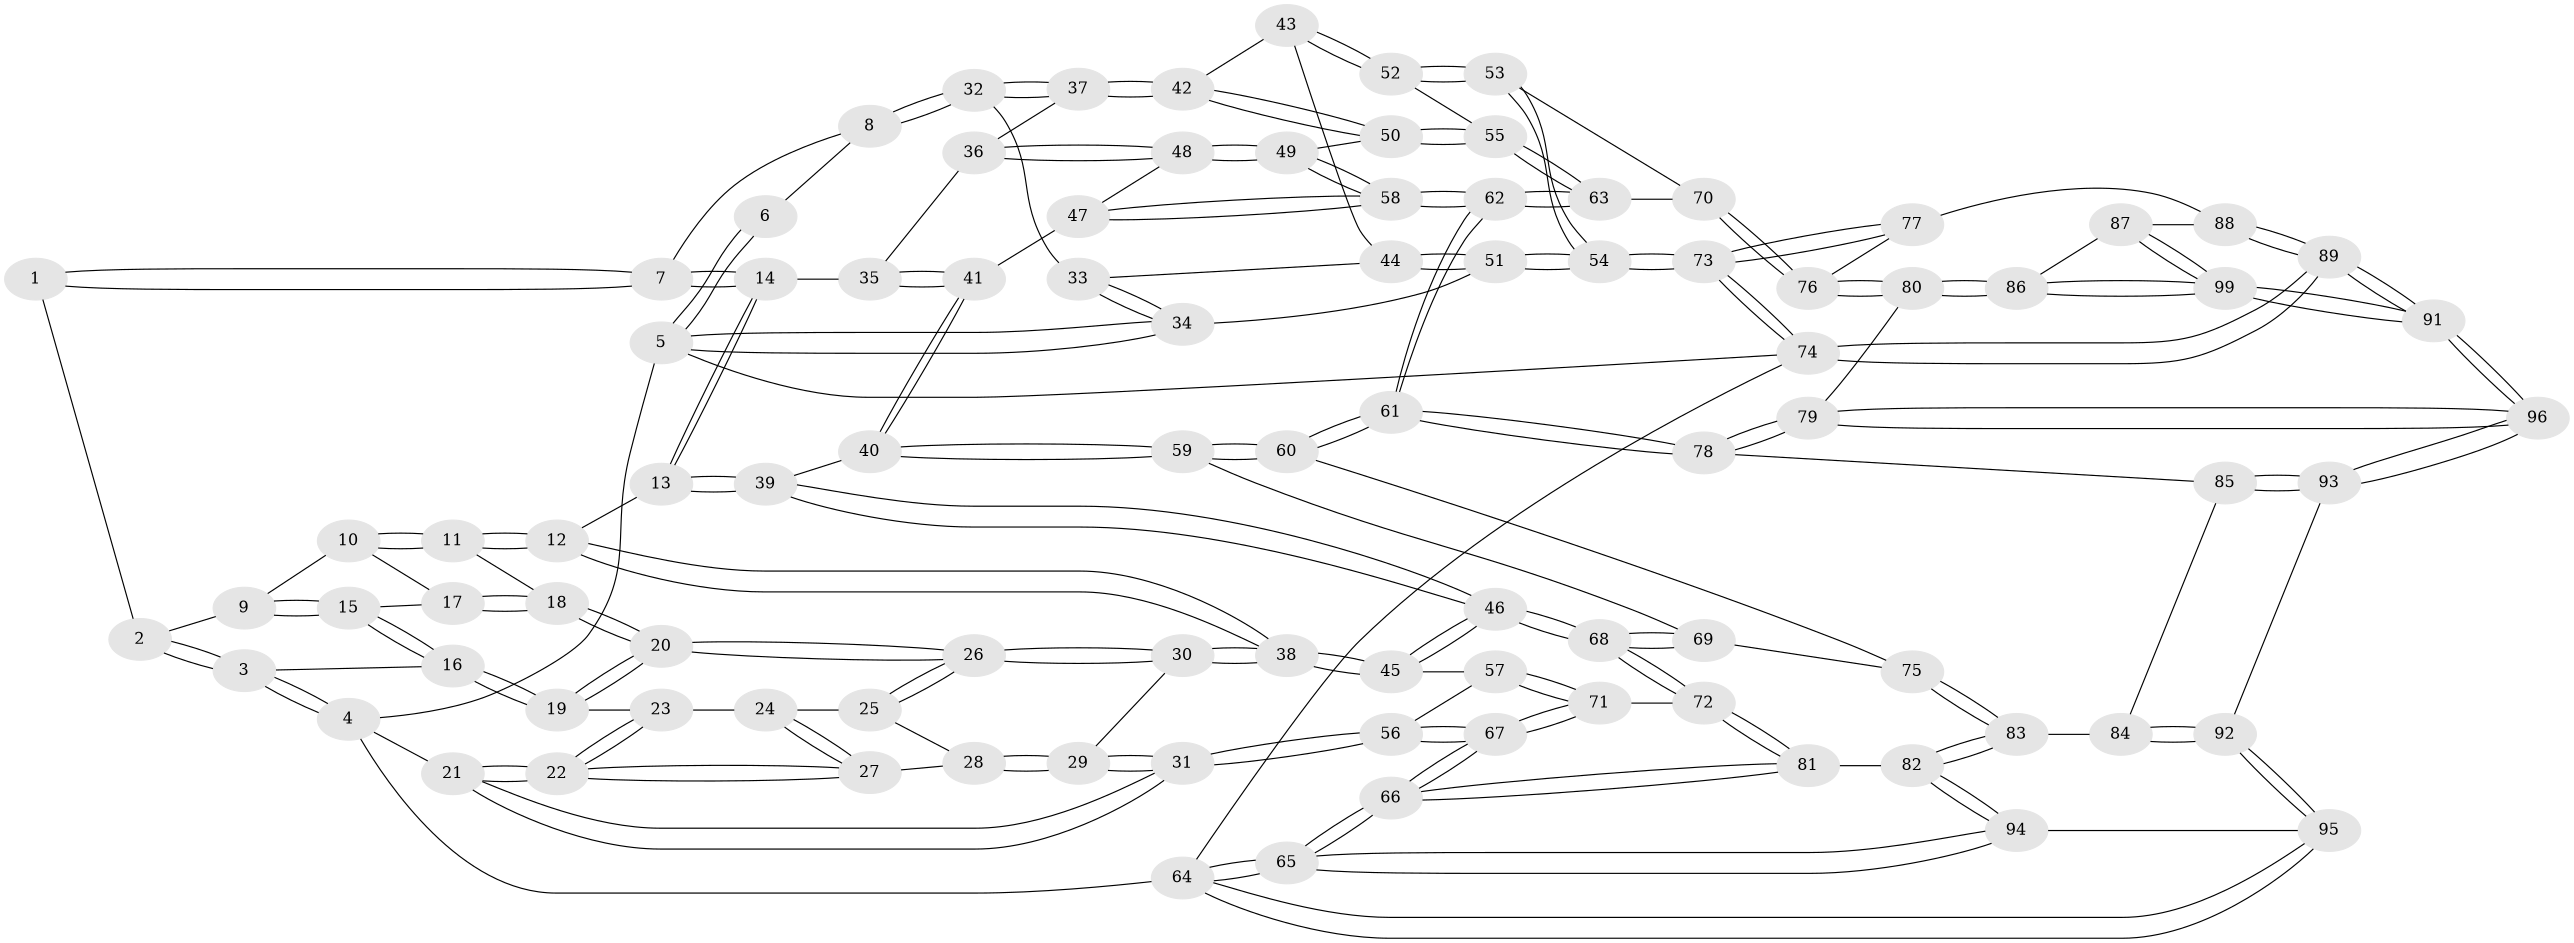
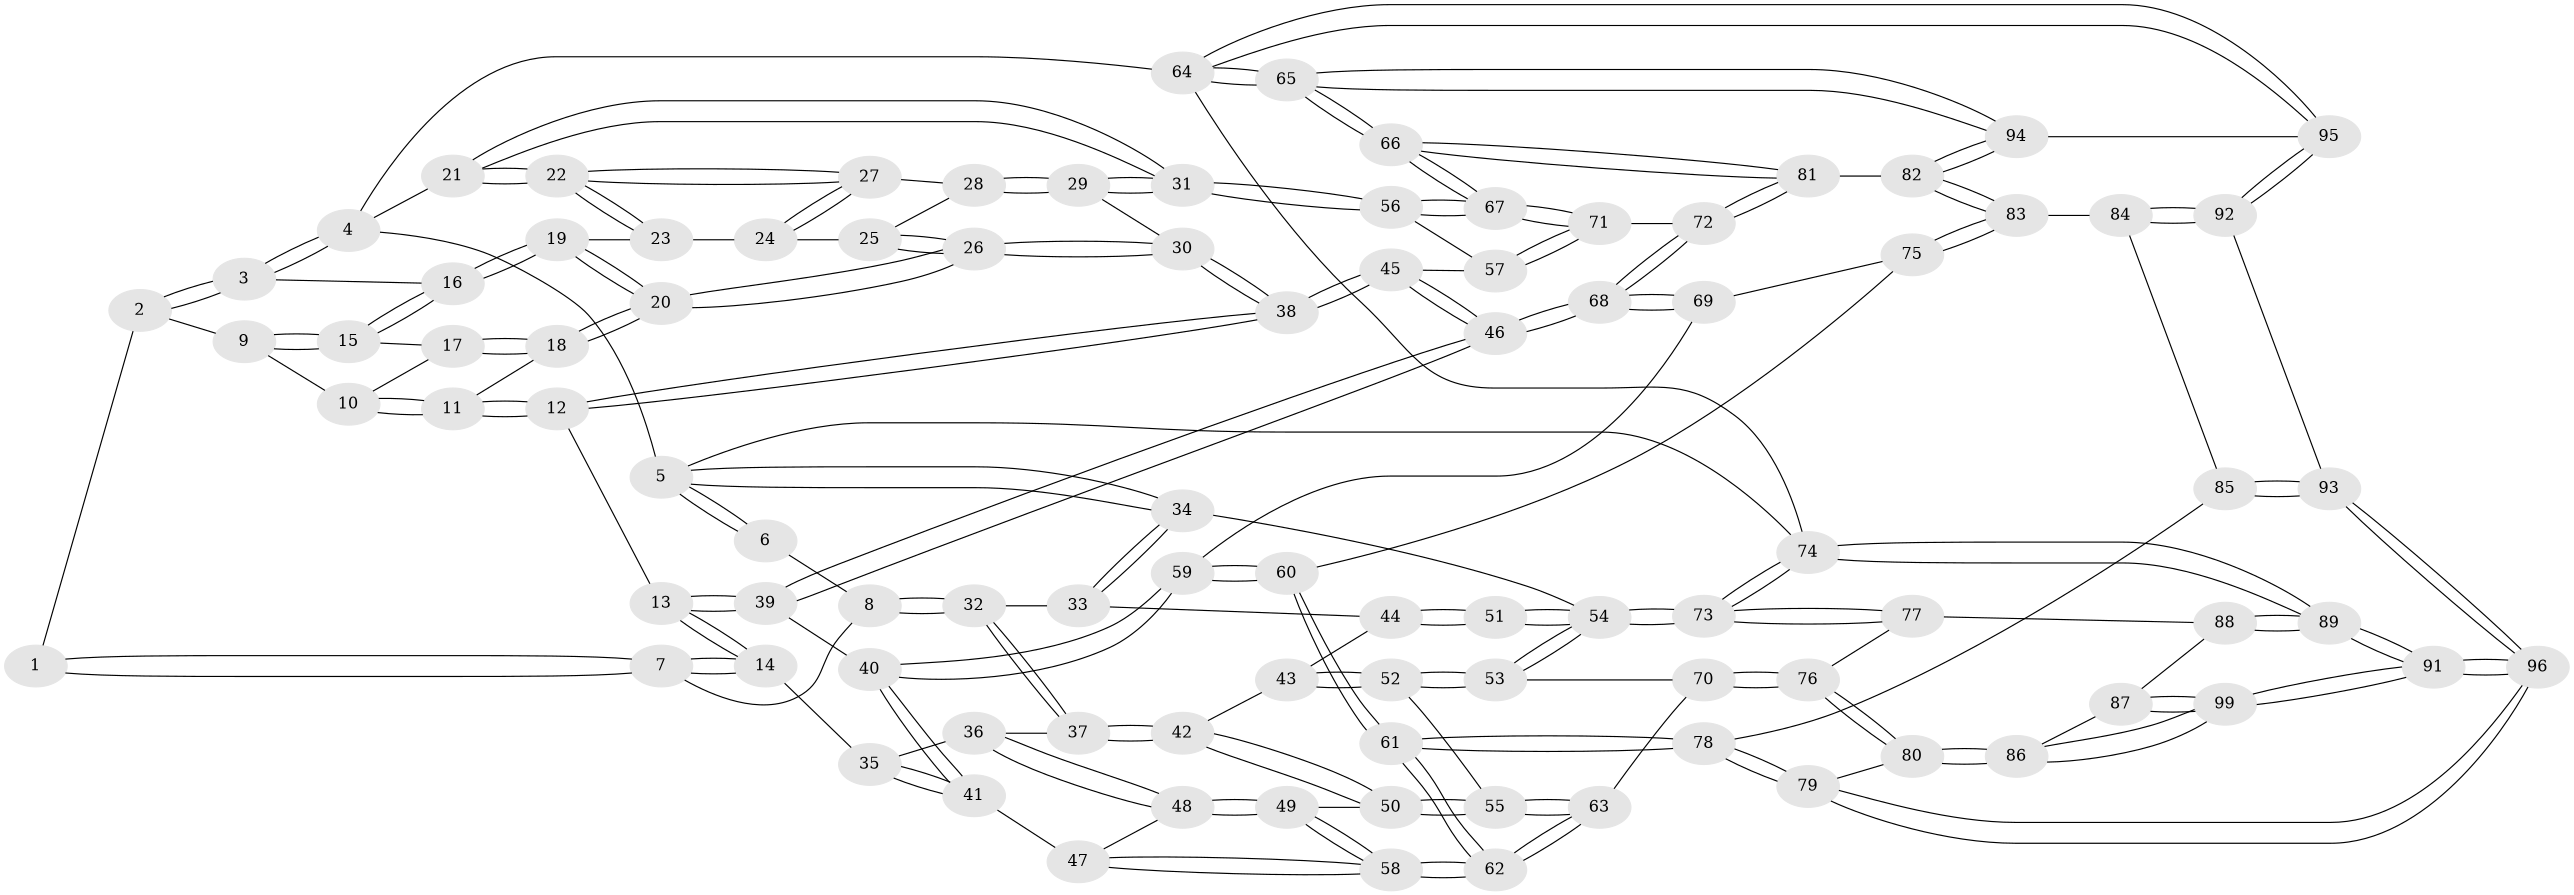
  graph {
    rankdir=LR
    node [color=gray90 style=filled]
    1
    2
    7
    3
    9
    8
    14
    4
    16
    10
    15
    5
    21
    64
    19
    6
    34
    74
    22
    31
    65
    95
    51
    89
    32
    35
    33
    37
    11
    17
    12
    18
    13
    38
    20
    39
    45
    40
    46
    36
    41
    23
    26
    24
    30
    27
    56
    28
    25
    29
    57
    67
    44
    42
    54
    48
    47
    49
    43
    50
    59
    68
    60
    69
    58
    52
    55
    53
    71
    72
    62
    63
    73
    70
    76
    77
    61
    75
    78
    83
    79
    85
    66
    94
    81
    82
    80
    88
    91
    84
    86
    96
    93
    87
    n95 [label=99]
    92
    1 -- 2
    1 -- 7
    1 -- 7
    2 -- 3
    2 -- 3
    2 -- 9
    7 -- 8
    7 -- 14
    7 -- 14
    3 -- 4
    3 -- 4
    3 -- 16
    9 -- 10
    9 -- 15
    9 -- 15
    8 -- 32
    8 -- 32
    14 -- 35
    4 -- 5
    4 -- 21
    4 -- 64
    16 -- 19
    16 -- 19
    10 -- 11
    10 -- 11
    10 -- 17
    15 -- 16
    15 -- 16
    15 -- 17
    5 -- 6
    5 -- 6
    5 -- 34
    5 -- 34
    5 -- 74
    21 -- 22
    21 -- 22
    21 -- 31
    21 -- 31
    64 -- 74
    64 -- 65
    64 -- 65
    64 -- 95
    64 -- 95
    19 -- 20
    19 -- 20
    19 -- 23
    6 -- 8
-   34 -- 51
+   34 -- 54
    74 -- 89
    74 -- 89
    22 -- 23
    22 -- 23
    22 -- 27
    22 -- 27
    31 -- 56
    31 -- 56
    65 -- 66
    65 -- 66
    65 -- 94
    65 -- 94
    51 -- 54
    51 -- 54
    89 -- 91
    89 -- 91
    32 -- 33
    32 -- 37
    32 -- 37
    35 -- 36
    35 -- 41
    35 -- 41
    33 -- 34
    33 -- 34
    33 -- 44
    37 -- 42
    37 -- 42
    11 -- 12
    11 -- 12
    11 -- 18
    17 -- 18
    17 -- 18
    12 -- 13
    12 -- 38
    12 -- 38
    18 -- 20
    18 -- 20
    13 -- 14
    13 -- 14
    13 -- 39
    13 -- 39
    38 -- 45
    38 -- 45
    20 -- 26
    20 -- 26
    39 -- 40
    39 -- 46
    39 -- 46
    45 -- 46
    45 -- 46
    45 -- 57
    40 -- 41
    40 -- 41
    40 -- 59
    40 -- 59
    46 -- 68
    46 -- 68
    36 -- 37
    36 -- 48
    36 -- 48
    41 -- 47
    23 -- 24
    26 -- 30
    26 -- 30
    24 -- 27
    24 -- 27
    24 -- 25
    30 -- 38
    30 -- 38
    27 -- 28
    56 -- 57
    56 -- 67
    56 -- 67
    28 -- 29
    28 -- 29
    25 -- 26
    25 -- 26
    25 -- 28
    29 -- 31
    29 -- 31
    29 -- 30
    57 -- 71
    57 -- 71
    67 -- 71
    67 -- 71
    44 -- 51
    44 -- 51
    42 -- 43
    42 -- 50
    42 -- 50
    54 -- 73
    54 -- 73
    48 -- 49
    48 -- 49
    47 -- 48
    47 -- 58
    47 -- 58
    49 -- 50
    49 -- 58
    49 -- 58
    43 -- 44
    43 -- 52
    43 -- 52
    50 -- 55
    50 -- 55
    59 -- 60
    59 -- 60
    59 -- 69
    68 -- 69
    68 -- 69
    68 -- 72
    68 -- 72
    60 -- 61
    60 -- 61
    60 -- 75
    69 -- 75
    58 -- 62
    58 -- 62
    52 -- 55
    52 -- 53
    52 -- 53
    55 -- 63
    55 -- 63
    53 -- 54
    53 -- 54
    53 -- 70
    71 -- 72
    72 -- 81
    72 -- 81
    62 -- 63
    62 -- 63
    63 -- 70
    73 -- 74
    73 -- 74
    73 -- 77
    73 -- 77
    70 -- 76
    70 -- 76
    76 -- 77
    76 -- 80
    76 -- 80
    77 -- 88
    61 -- 62
    61 -- 62
    61 -- 78
    61 -- 78
    75 -- 83
    75 -- 83
    78 -- 79
    78 -- 79
    78 -- 85
    83 -- 84
    79 -- 80
    79 -- 96
    79 -- 96
    85 -- 93
    85 -- 93
    66 -- 67
    66 -- 67
    66 -- 81
    66 -- 81
    94 -- 95
    81 -- 82
    82 -- 83
    82 -- 83
    82 -- 94
    82 -- 94
    80 -- 86
    80 -- 86
    88 -- 89
    88 -- 89
    91 -- 96
    91 -- 96
    84 -- 85
    84 -- 92
    84 -- 92
    86 -- 87
    86 -- n95
    86 -- n95
    93 -- 96
    93 -- 96
    87 -- 88
    87 -- n95
    87 -- n95
    n95 -- 91
    n95 -- 91
    92 -- 95
    92 -- 95
    92 -- 93
  }
